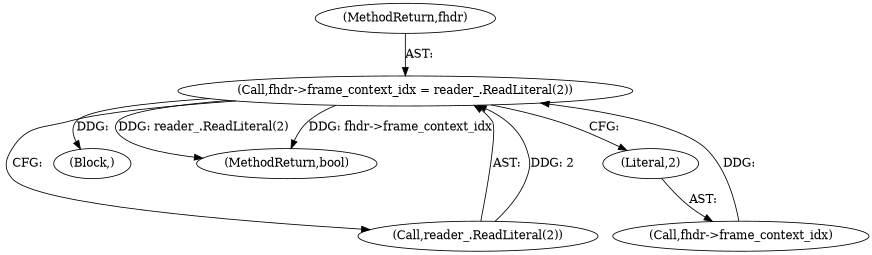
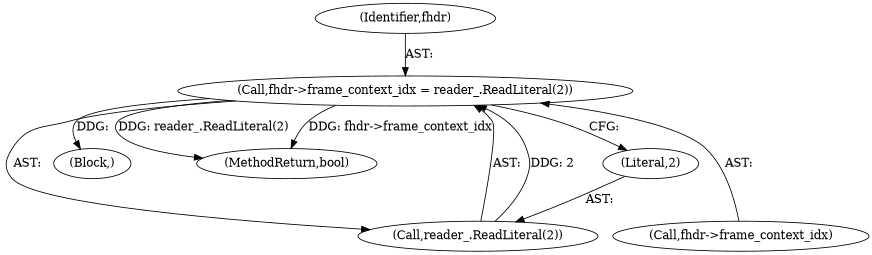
  digraph {
    n1 [label="(Call,fhdr->frame_context_idx = reader_.ReadLiteral(2))"]
    n2 [label="(Call,reader_.ReadLiteral(2))"]
    n3 [label="(Block,)"]
    n4 [label="(MethodReturn,bool)"]
    n5 [label="(Literal,2)"]
-   n6 [label="(MethodReturn,fhdr)"]
+   n6 [label="(Identifier,fhdr)"]
    n7 [label="(Call,fhdr->frame_context_idx)"]
-   n1 -> n2 [label="CFG: "]
+   n1 -> n2 [label="AST: "]
    n1 -> n3 [label="DDG: "]
    n1 -> n4 [label="DDG: reader_.ReadLiteral(2)"]
    n1 -> n4 [label="DDG: fhdr->frame_context_idx"]
    n1 -> n5 [label="CFG: "]
    n2 -> n1 [label="AST: "]
    n2 -> n1 [label="DDG: 2"]
-   n5 -> n7 [label="AST: "]
+   n5 -> n2 [label="AST: "]
    n6 -> n1 [label="AST: "]
-   n7 -> n1 [label="DDG: "]
+   n7 -> n1 [label="AST: "]
  }
